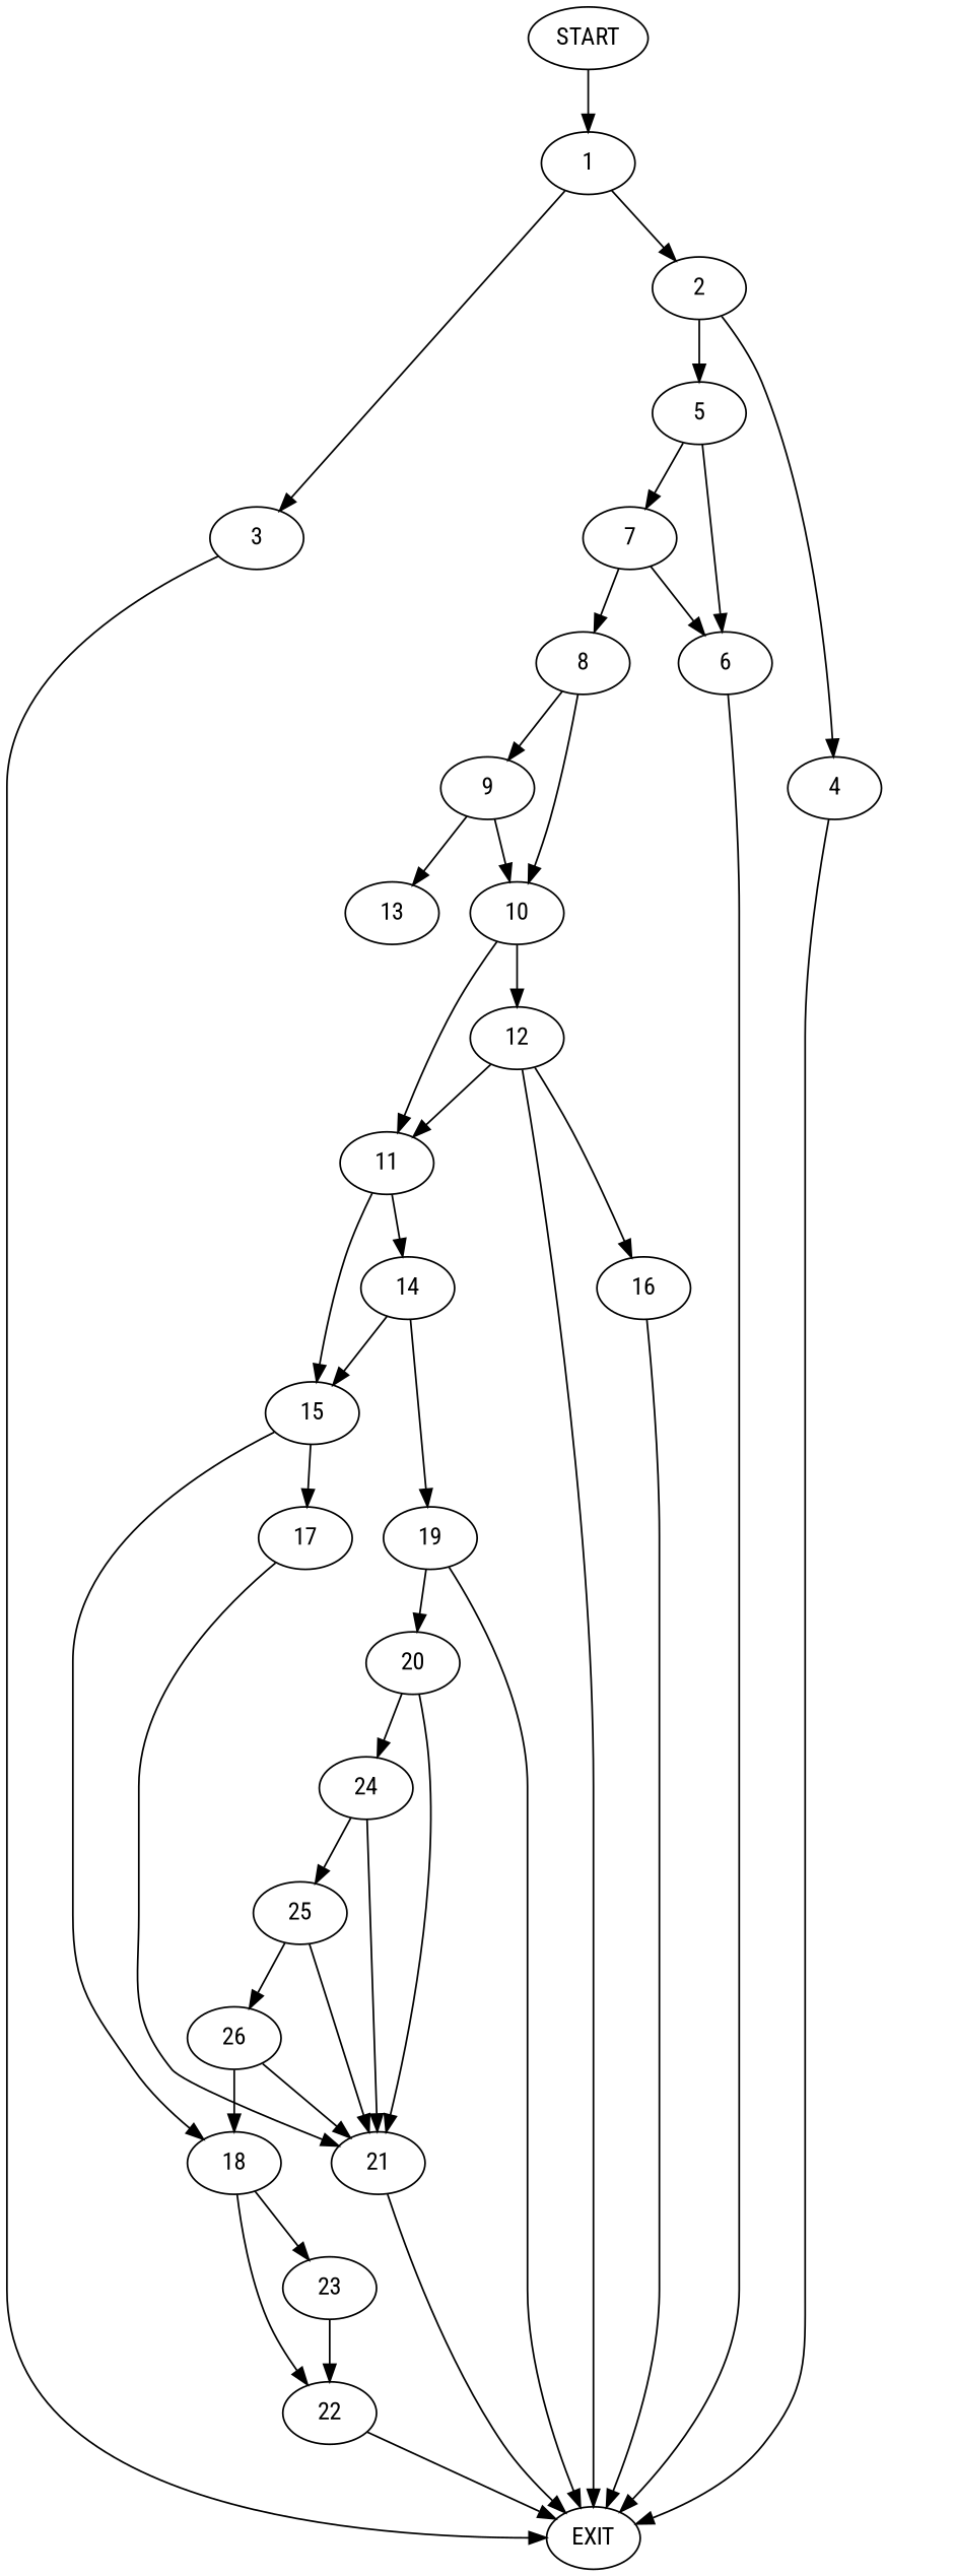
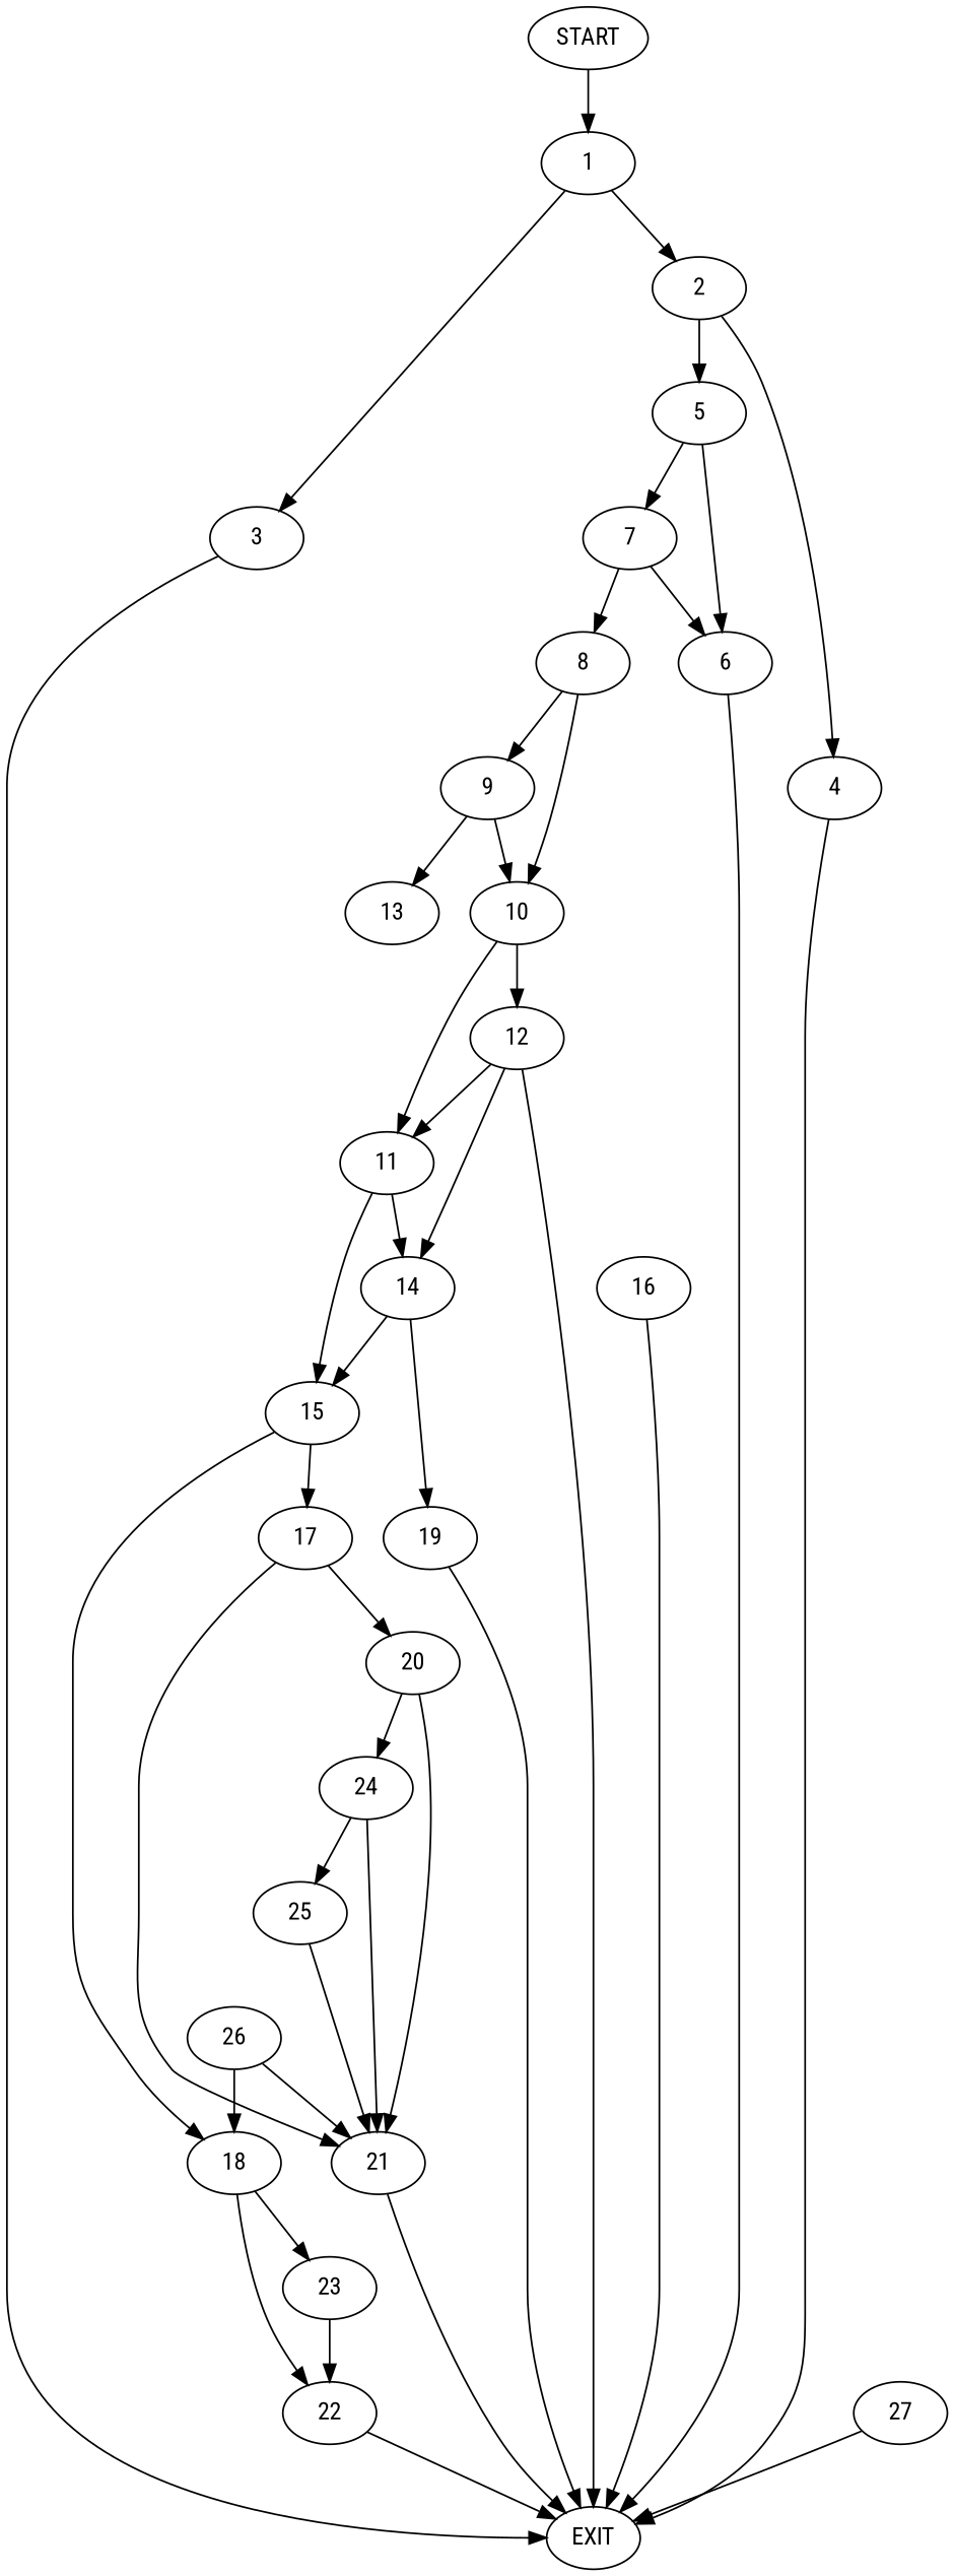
  digraph {
    fontname="Roboto Condensed"
    node [fontname="Roboto Condensed"]
    edge [fontname="Roboto Condensed"]
    n1 [label=START]
    1
    2
    3
    n5 [label=EXIT]
    4
    5
    6
    7
    8
    9
    10
    13
    11
    12
    14
    15
    16
    19
    17
    18
    20
    21
    22
    23
    24
    25
+   27
    26
    n1 -> 1
    1 -> 2
    1 -> 3
    2 -> 4
    2 -> 5
    3 -> n5
    4 -> n5
    5 -> 6
    5 -> 7
    6 -> n5
    7 -> 6
    7 -> 8
    8 -> 9
    8 -> 10
    9 -> 10
    9 -> 13
    10 -> 11
    10 -> 12
    11 -> 14
    11 -> 15
    12 -> n5
    12 -> 11
-   12 -> 16
+   12 -> 14
    14 -> 15
    14 -> 19
    15 -> 17
    15 -> 18
    16 -> n5
    19 -> n5
-   19 -> 20
+   17 -> 20
    17 -> 21
    18 -> 22
    18 -> 23
    20 -> 21
    20 -> 24
    21 -> n5
    22 -> n5
    23 -> 22
    24 -> 21
    24 -> 25
    25 -> 21
-   25 -> 26
+   27 -> n5
    26 -> 18
    26 -> 21
  }
